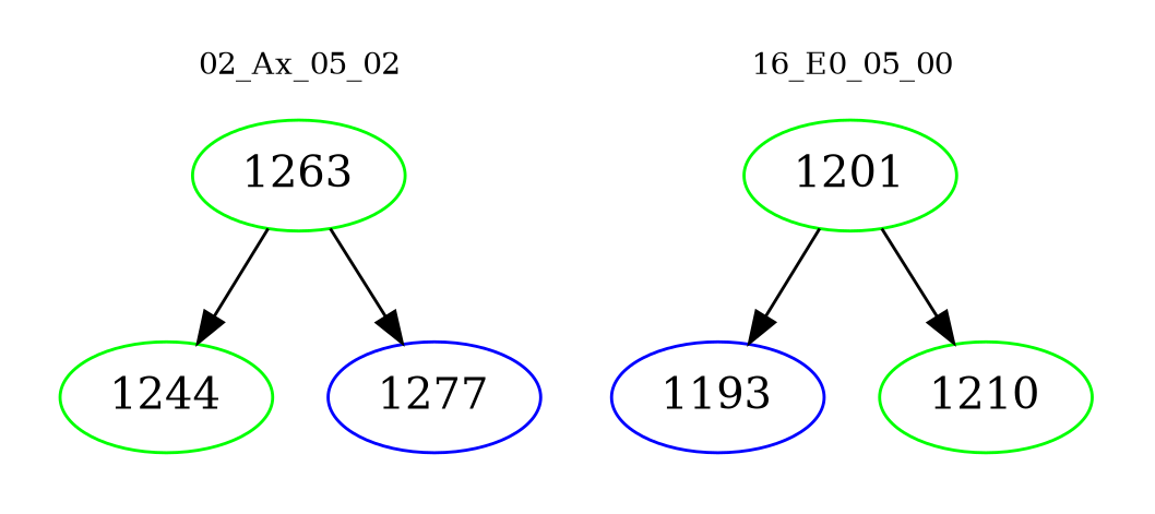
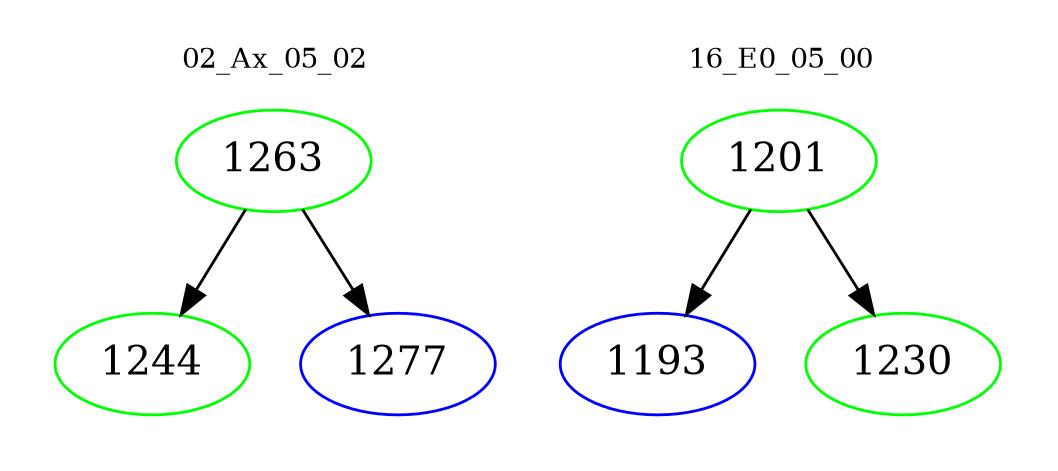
  digraph {
    node [color=green]
    edge [color=black]
    n1 [label=1263]
    n2 [label=1244]
    n3 [color=blue label=1277]
    n4 [label=1201]
    n5 [color=blue label=1193]
-   n6 [label=1210]
+   n6 [label=1230]
    subgraph cluster_1 {
      color=white
      fontsize=10
      label="02_Ax_05_02"
      n1
      n2
      n3
    }
    subgraph cluster_2 {
      color=white
      fontsize=10
      label="16_E0_05_00"
      n4
      n5
      n6
    }
    n1 -> n2
    n1 -> n3
    n4 -> n5
    n4 -> n6
  }
